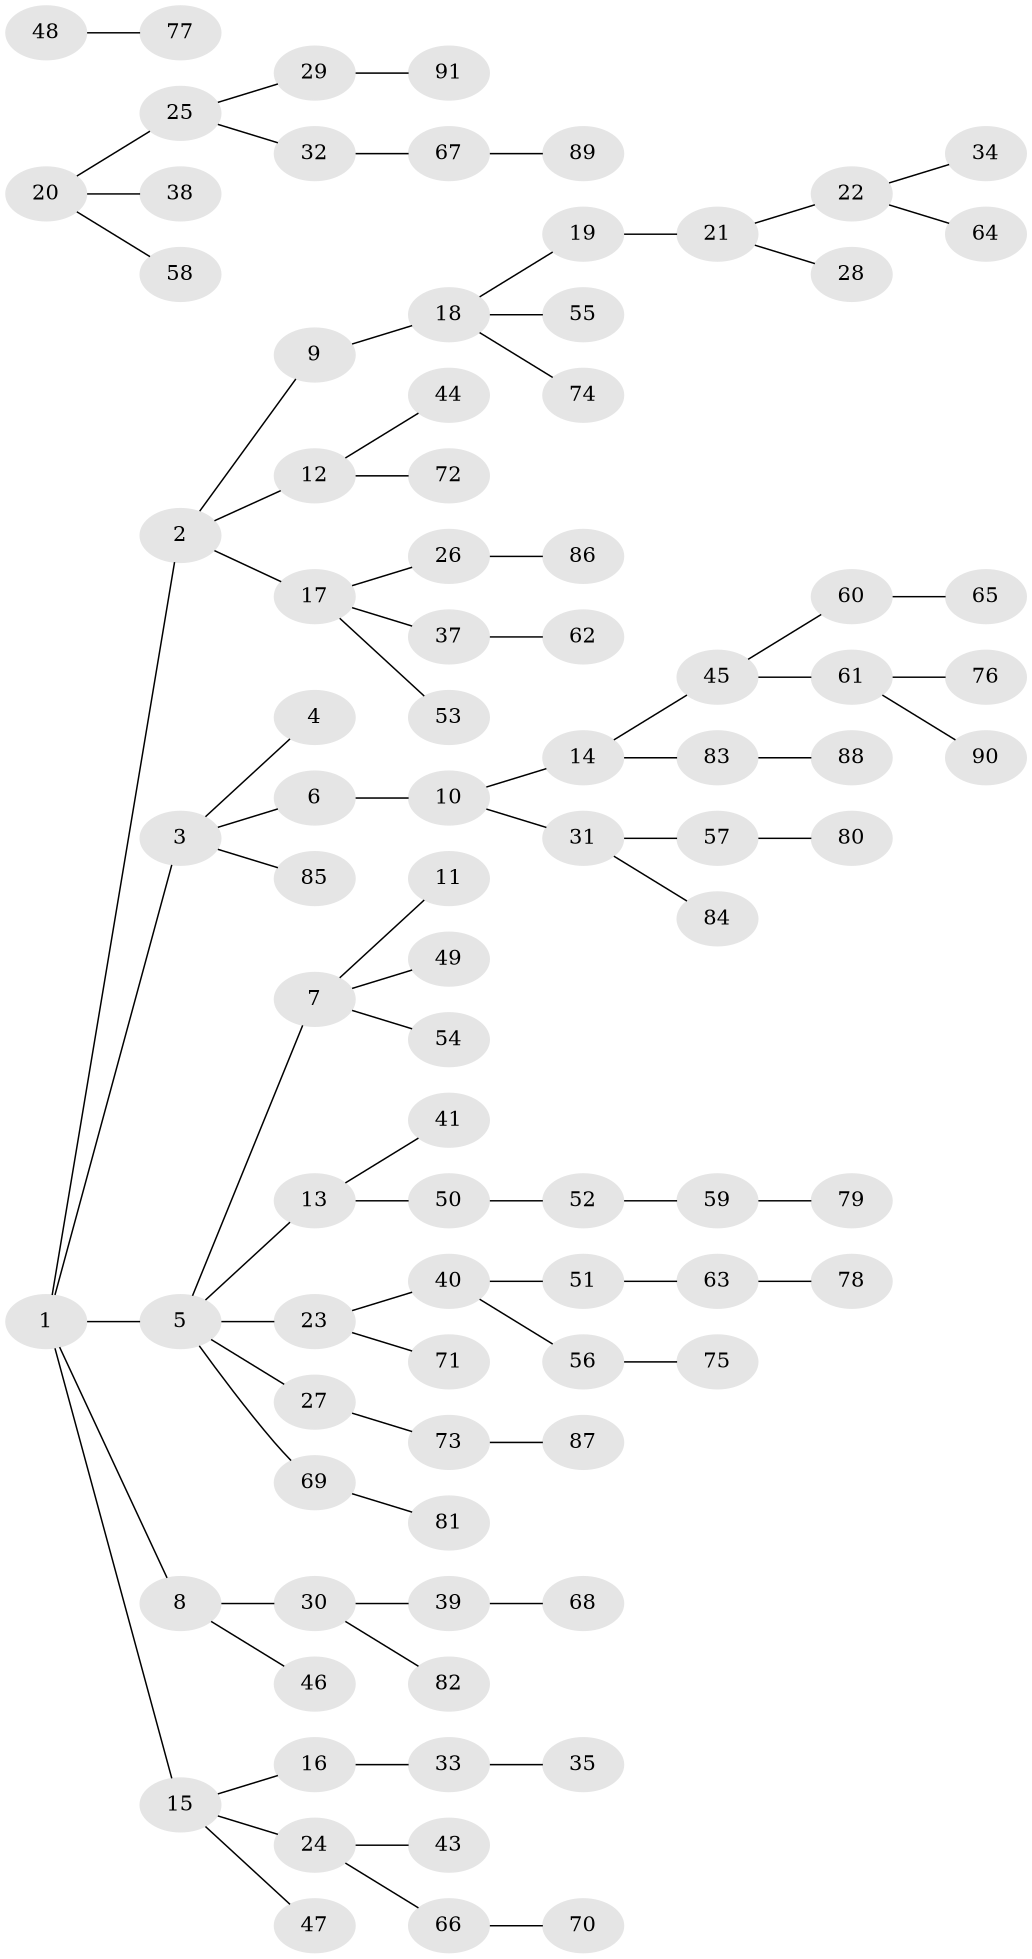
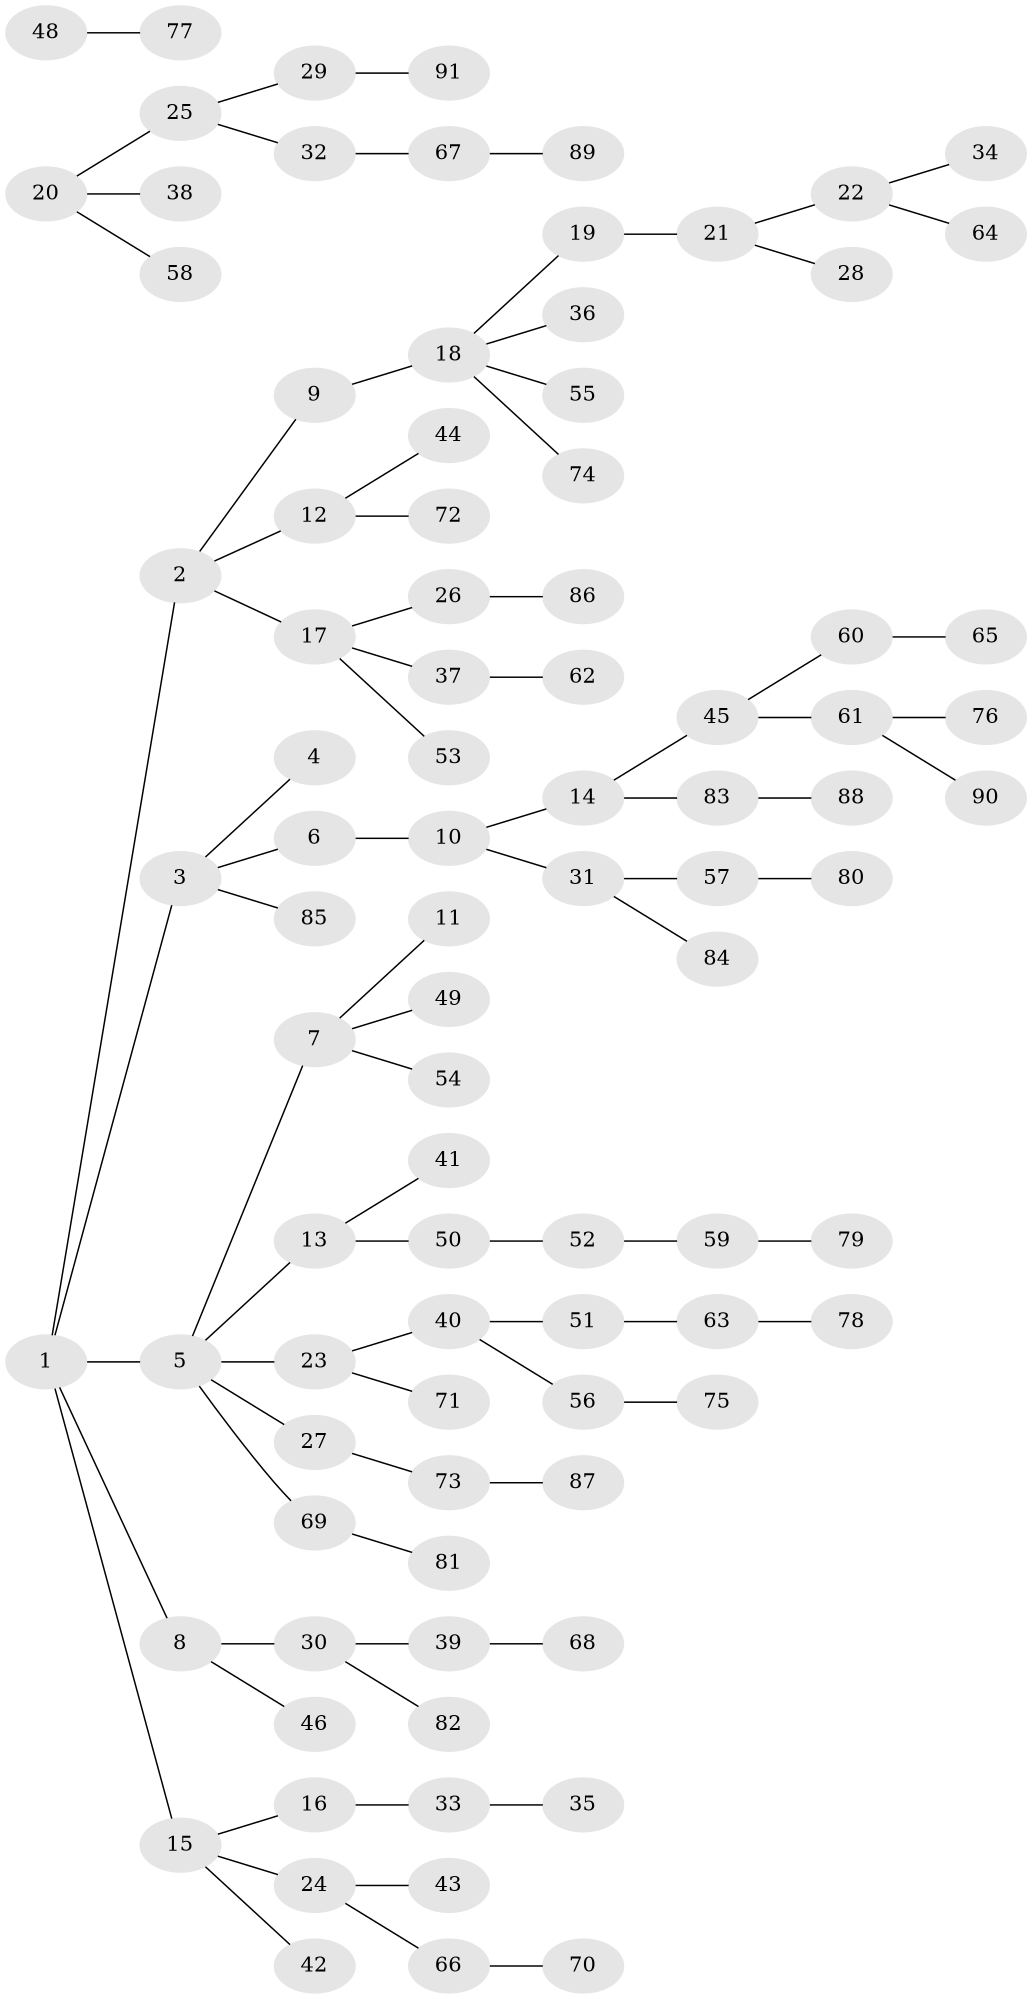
  graph {
    rankdir=LR
    node [color=gray90 style=filled]
    1
    2
    3
    5
    8
    15
    9
    12
    17
    4
    6
    85
    7
    13
    23
    27
    69
    30
    46
    16
    24
-   47
+   47 [label=42]
    18
    44
    72
    26
    37
    53
    10
    20
    25
    38
    58
    11
    49
    54
    41
    50
    40
    71
    73
    81
    14
    31
    39
    82
    19
+   36
    55
    74
    45
    83
    57
    84
    52
    60
    61
    88
    33
    43
    66
    35
    86
    62
    21
    22
    28
    29
    32
    34
    64
    51
    56
    70
    91
    67
    87
    68
    80
    89
    63
    48
    77
    65
    76
    90
    59
    75
    78
    79
    1 -- 2
    1 -- 3
    1 -- 5
    1 -- 8
    1 -- 15
    2 -- 9
    2 -- 12
    2 -- 17
    3 -- 4
    3 -- 6
    3 -- 85
    5 -- 7
    5 -- 13
    5 -- 23
    5 -- 27
    5 -- 69
    8 -- 30
    8 -- 46
    15 -- 16
    15 -- 24
    15 -- 47
    9 -- 18
    12 -- 44
    12 -- 72
    17 -- 26
    17 -- 37
    17 -- 53
    6 -- 10
    7 -- 11
    7 -- 49
    7 -- 54
    13 -- 41
    13 -- 50
    23 -- 40
    23 -- 71
    27 -- 73
    69 -- 81
    30 -- 39
    30 -- 82
    16 -- 33
    24 -- 43
    24 -- 66
    18 -- 19
+   18 -- 36
    18 -- 55
    18 -- 74
    26 -- 86
    37 -- 62
    10 -- 14
    10 -- 31
    20 -- 25
    20 -- 38
    20 -- 58
    25 -- 29
    25 -- 32
    50 -- 52
    40 -- 51
    40 -- 56
    73 -- 87
    14 -- 45
    14 -- 83
    31 -- 57
    31 -- 84
    39 -- 68
    19 -- 21
    45 -- 60
    45 -- 61
    83 -- 88
    57 -- 80
    52 -- 59
    60 -- 65
    61 -- 76
    61 -- 90
    33 -- 35
    66 -- 70
    21 -- 22
    21 -- 28
    22 -- 34
    22 -- 64
    29 -- 91
    32 -- 67
    51 -- 63
    56 -- 75
    67 -- 89
    63 -- 78
    48 -- 77
    59 -- 79
  }
